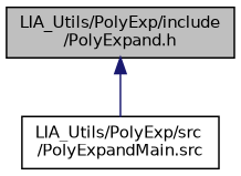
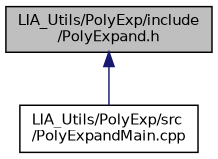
  digraph {
    node [color=black fontname=Helvetica fontsize=10 shape=record style=filled]
    n1 [fillcolor=grey75 fontcolor=black height=0.2 label="LIA_Utils/PolyExp/include\l/PolyExpand.h" width=0.4]
-   n2 [fillcolor=white height=0.2 label="LIA_Utils/PolyExp/src\l/PolyExpandMain.src" width=0.4]
+   n2 [fillcolor=white height=0.2 label="LIA_Utils/PolyExp/src\l/PolyExpandMain.cpp" width=0.4]
    n1 -> n2 [color=midnightblue dir=back fontname=Helvetica fontsize=10 labelfontname=Helvetica labelfontsize=10 style=solid]
  }
